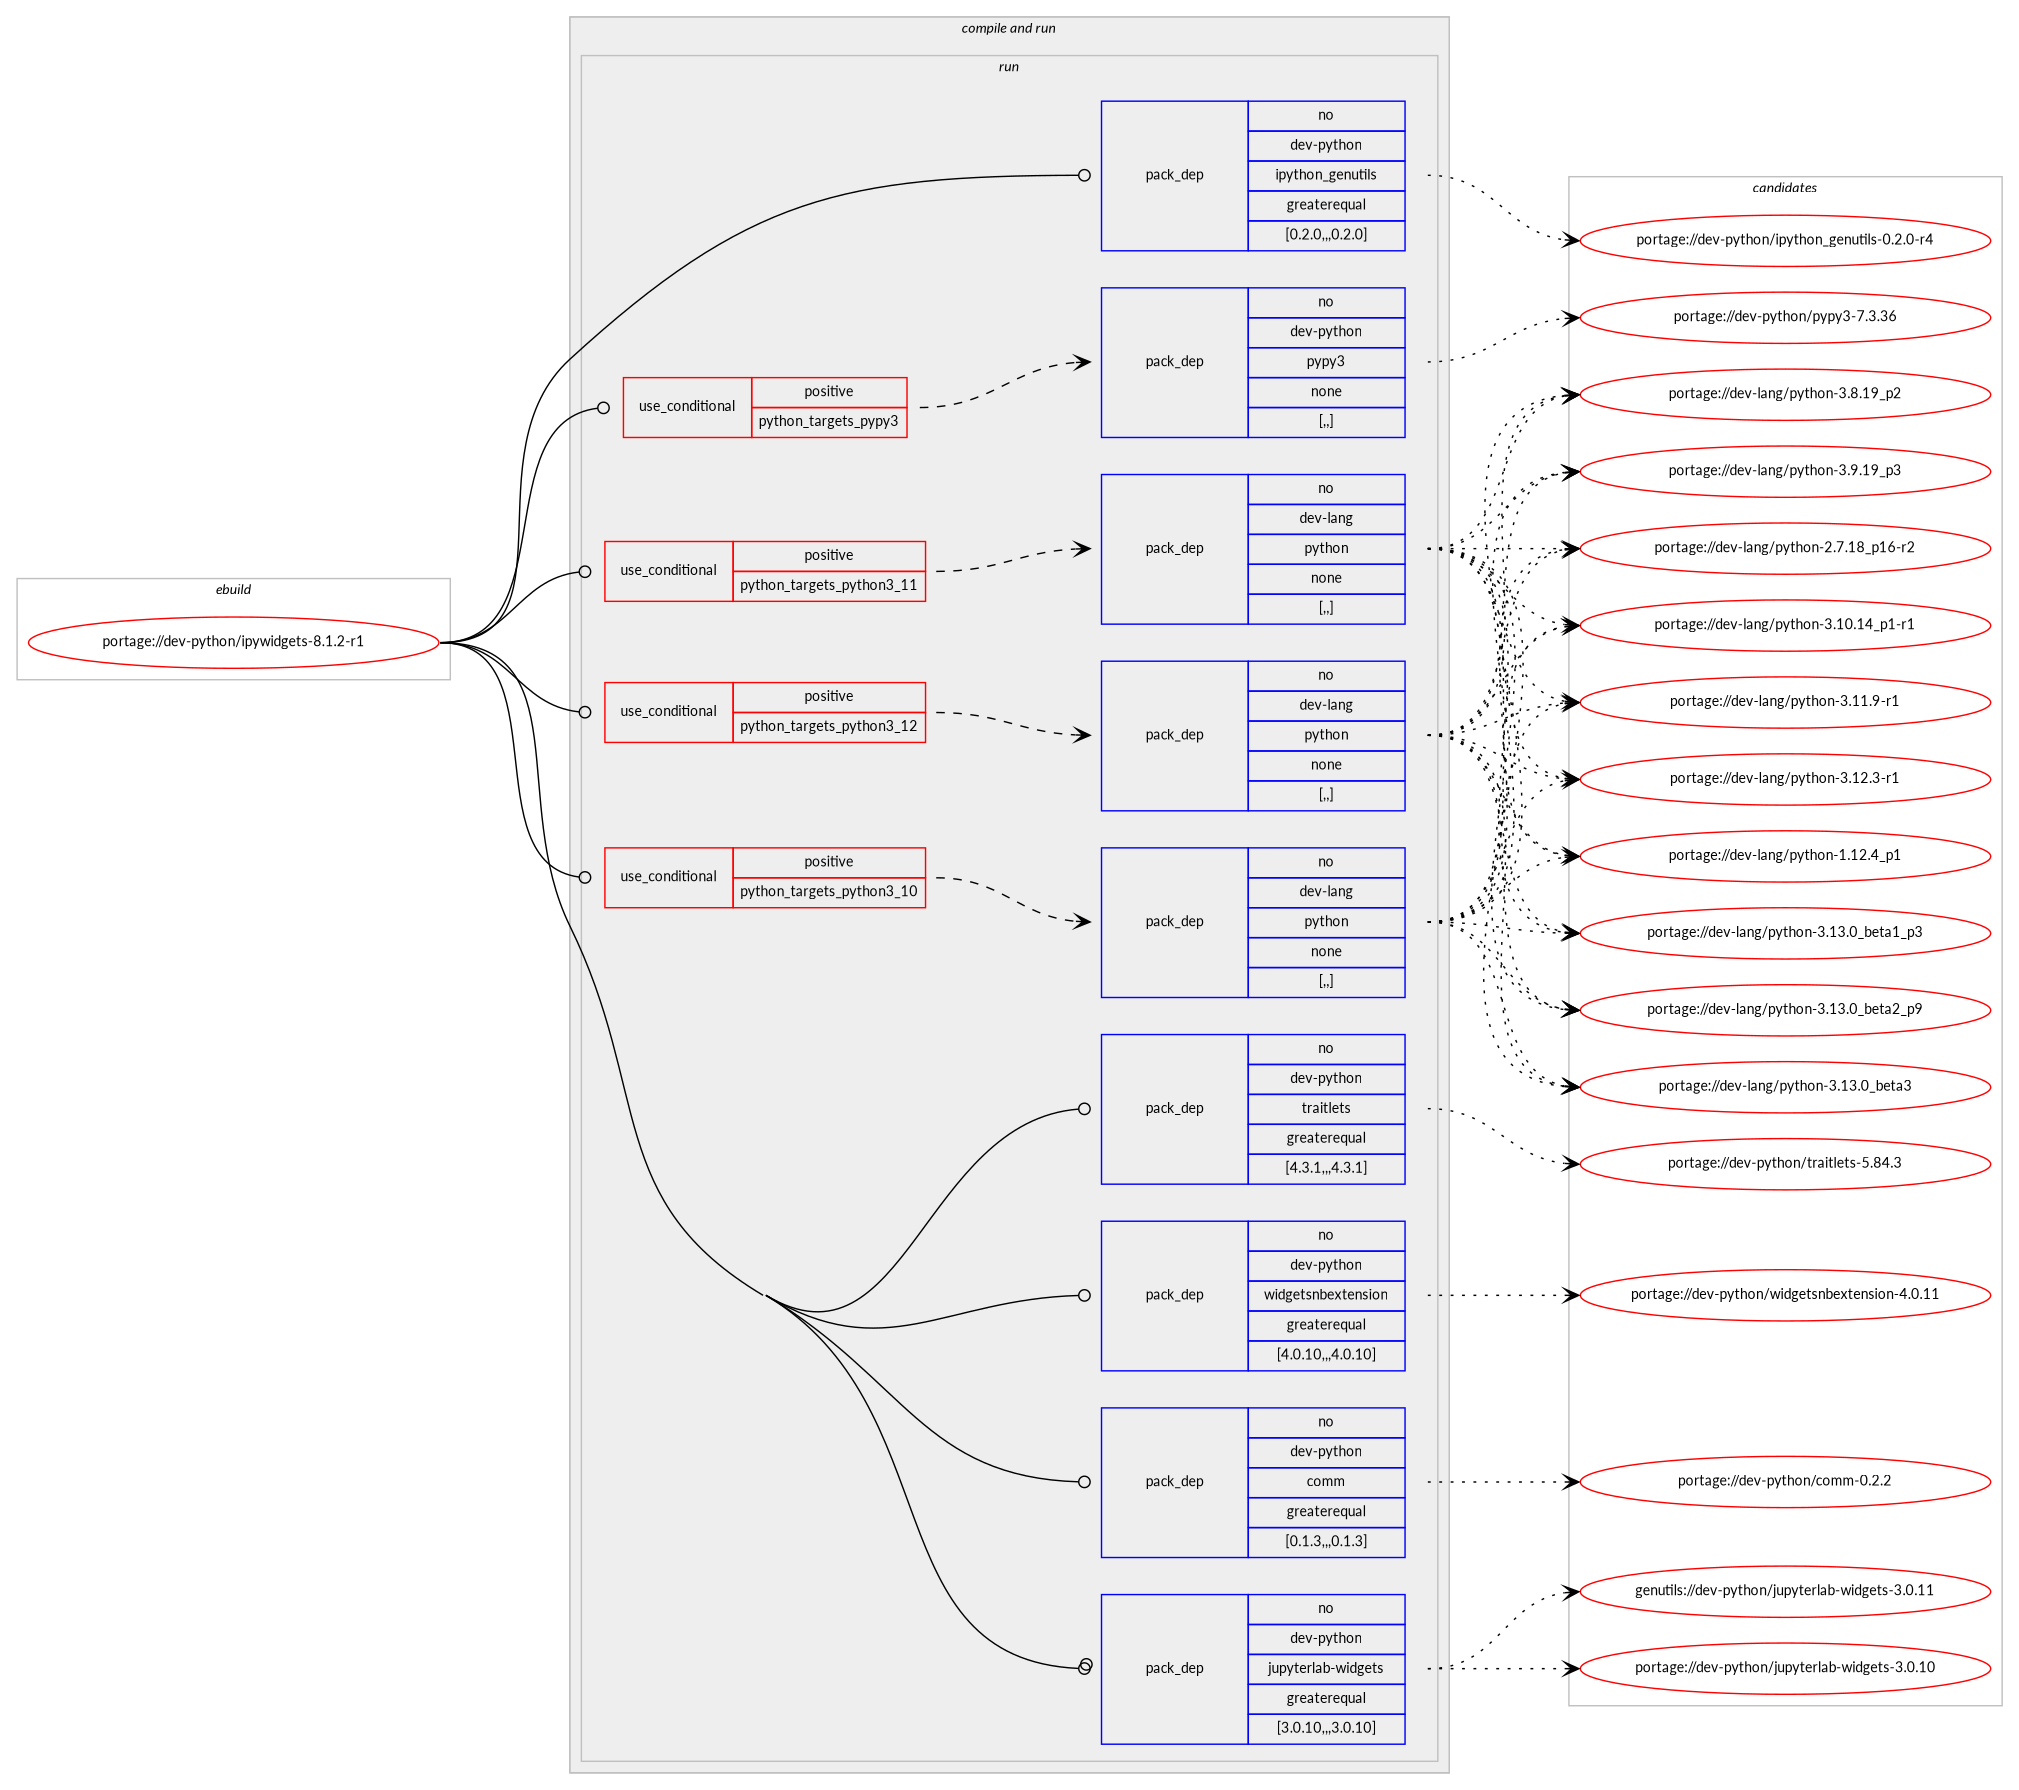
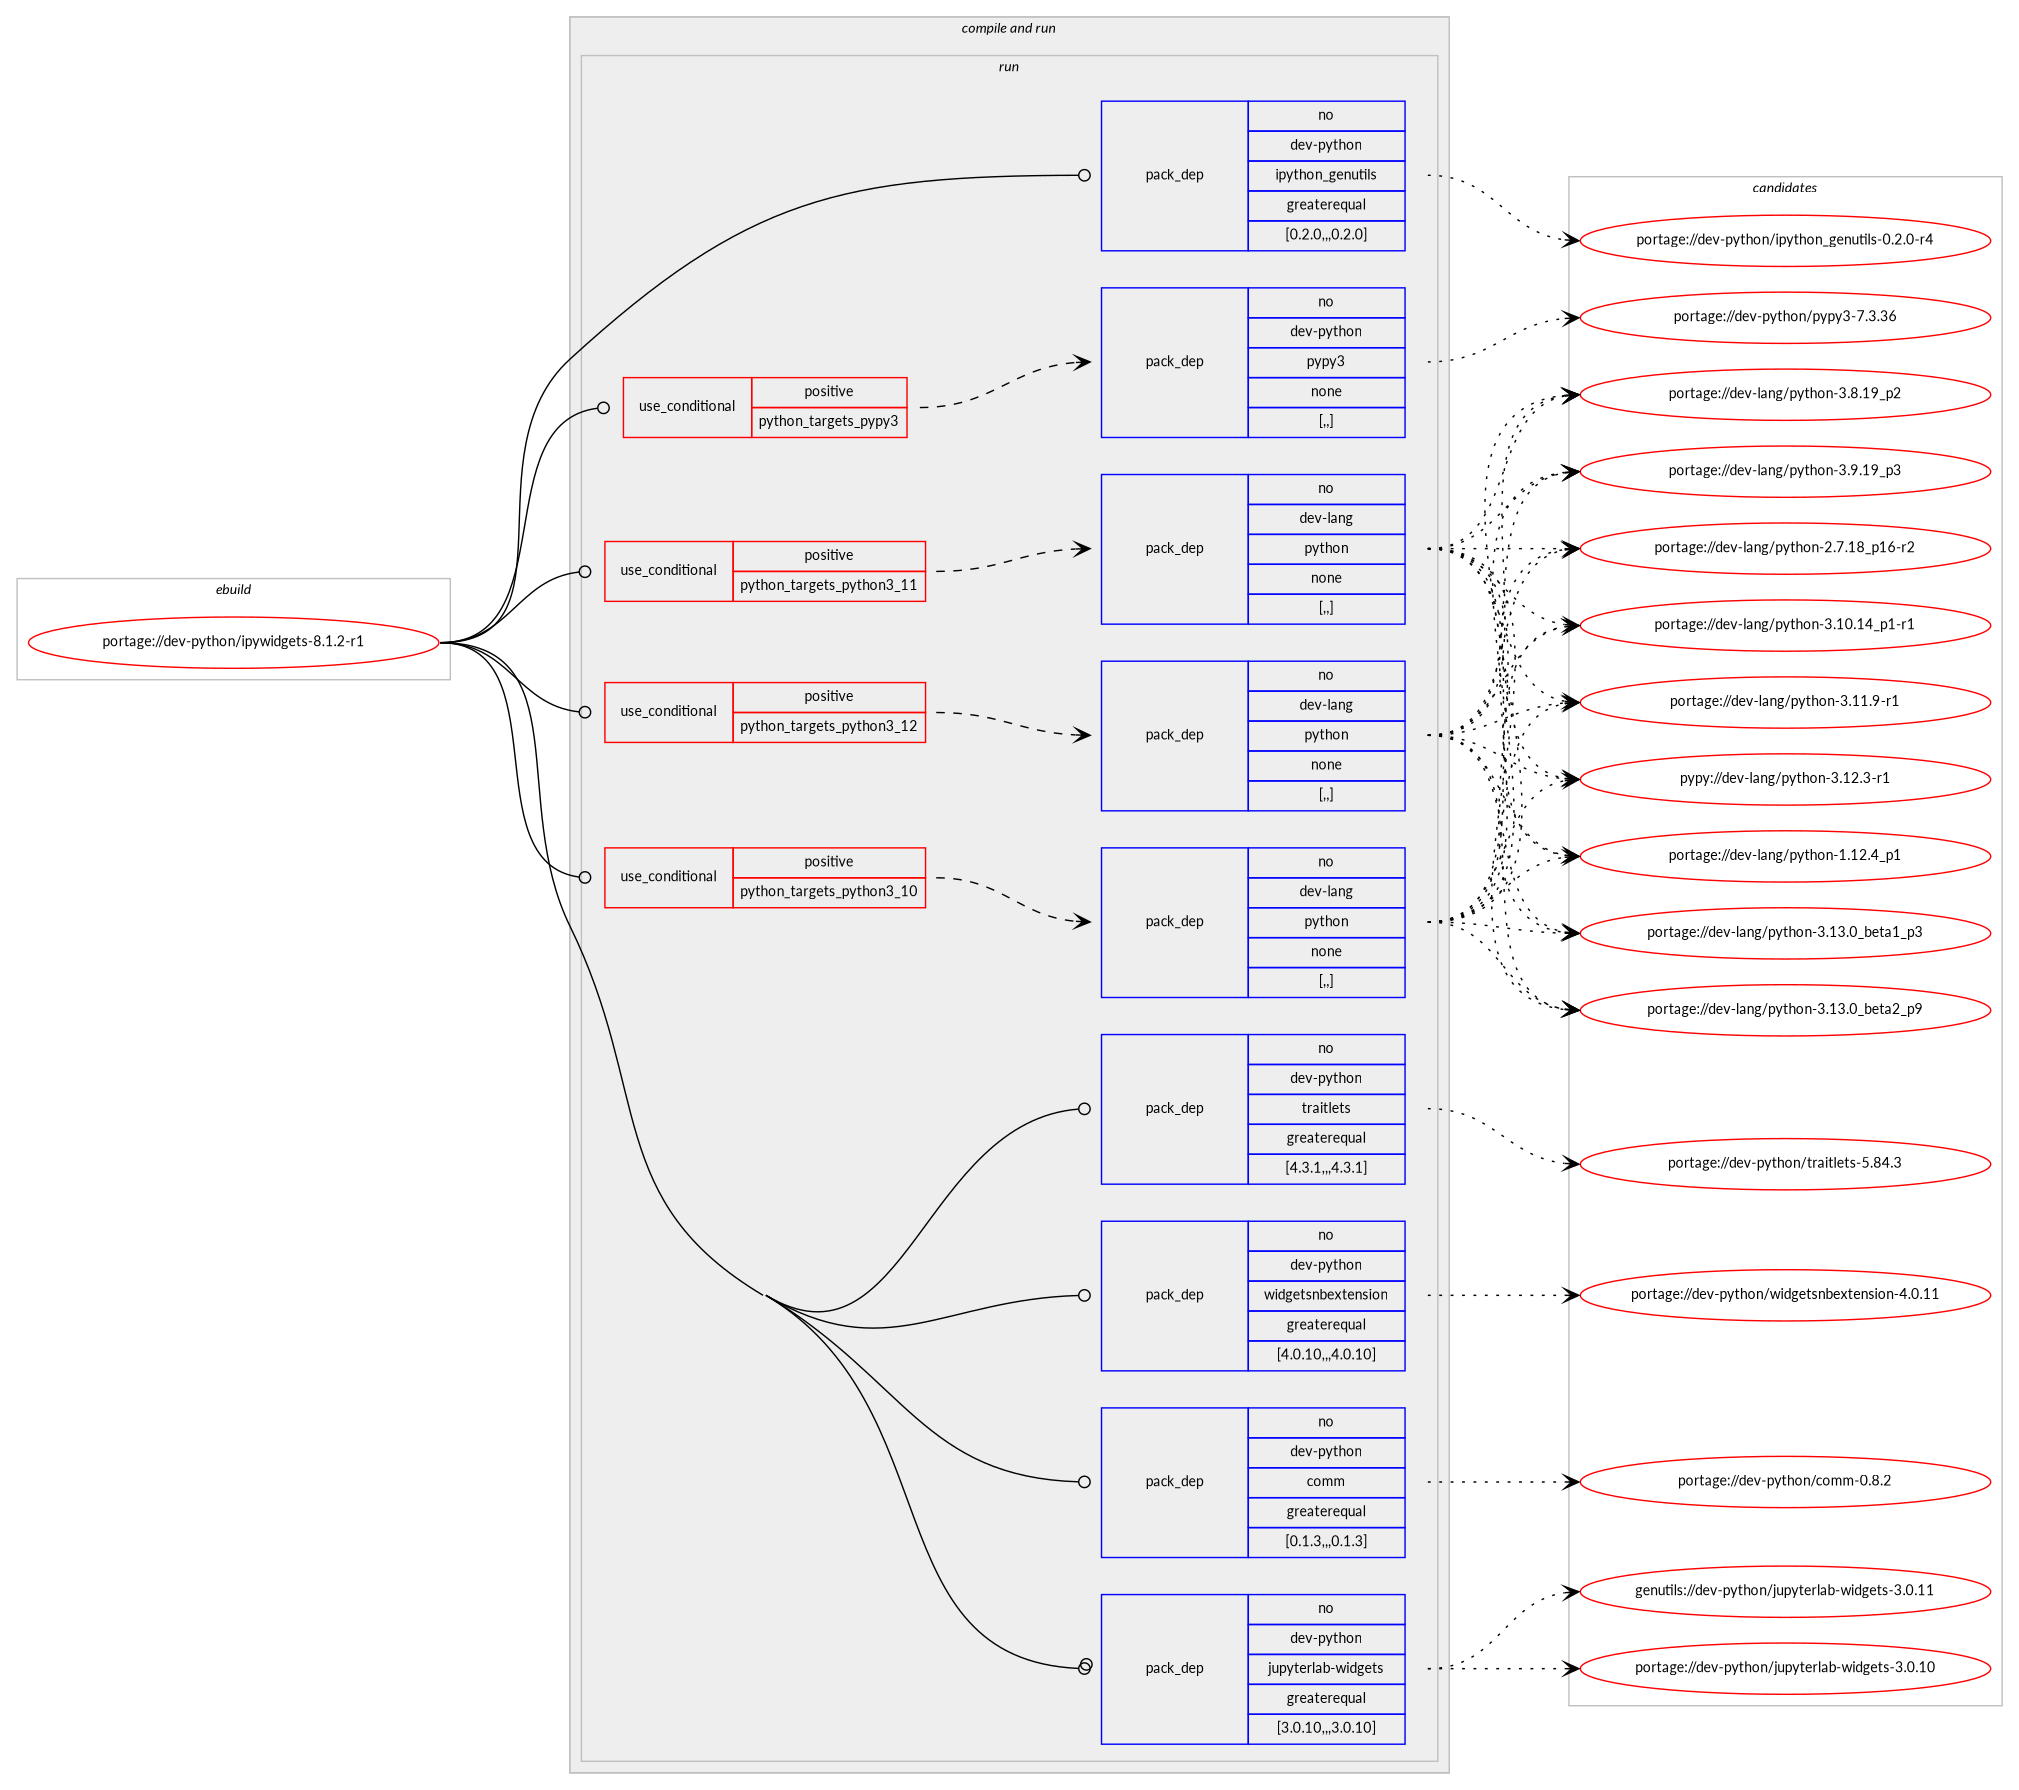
  digraph {
    compound=true
    concentrate=true
    fontname=Lato
    fontsize=10
    newrank=true
    rankdir=LR
    ranksep=1.5
    node [color=red fontname=Lato fontsize=10]
    edge [arrowhead=vee fontname=Lato headport=w style=dotted tailport=e weight=100]
    n1 [label="portage://dev-python/ipywidgets-8.1.2-r1" width=4]
    n2 [color=blue label=<<TABLE BORDER="0" CELLBORDER="1" CELLSPACING="0" CELLPADDING="4" WIDTH="220"><TR><TD ROWSPAN="6" CELLPADDING="30">pack_dep</TD></TR><TR><TD WIDTH="110">no</TD></TR><TR><TD>dev-python</TD></TR><TR><TD>ipython_genutils</TD></TR><TR><TD>greaterequal</TD></TR><TR><TD>[0.2.0,,,0.2.0]</TD></TR></TABLE>> shape=none]
    n3 [color=blue label=<<TABLE BORDER="0" CELLBORDER="1" CELLSPACING="0" CELLPADDING="4" WIDTH="220"><TR><TD ROWSPAN="6" CELLPADDING="30">pack_dep</TD></TR><TR><TD WIDTH="110">no</TD></TR><TR><TD>dev-python</TD></TR><TR><TD>pypy3</TD></TR><TR><TD>none</TD></TR><TR><TD>[,,]</TD></TR></TABLE>> shape=none]
    n4 [label=<<TABLE BORDER="0" CELLBORDER="1" CELLSPACING="0" CELLPADDING="4"><TR><TD ROWSPAN="3" CELLPADDING="10">use_conditional</TD></TR><TR><TD>positive</TD></TR><TR><TD>python_targets_pypy3</TD></TR></TABLE>> shape=none]
    n5 [color=blue label=<<TABLE BORDER="0" CELLBORDER="1" CELLSPACING="0" CELLPADDING="4" WIDTH="220"><TR><TD ROWSPAN="6" CELLPADDING="30">pack_dep</TD></TR><TR><TD WIDTH="110">no</TD></TR><TR><TD>dev-lang</TD></TR><TR><TD>python</TD></TR><TR><TD>none</TD></TR><TR><TD>[,,]</TD></TR></TABLE>> shape=none]
    n6 [label=<<TABLE BORDER="0" CELLBORDER="1" CELLSPACING="0" CELLPADDING="4"><TR><TD ROWSPAN="3" CELLPADDING="10">use_conditional</TD></TR><TR><TD>positive</TD></TR><TR><TD>python_targets_python3_10</TD></TR></TABLE>> shape=none]
    n7 [color=blue label=<<TABLE BORDER="0" CELLBORDER="1" CELLSPACING="0" CELLPADDING="4" WIDTH="220"><TR><TD ROWSPAN="6" CELLPADDING="30">pack_dep</TD></TR><TR><TD WIDTH="110">no</TD></TR><TR><TD>dev-lang</TD></TR><TR><TD>python</TD></TR><TR><TD>none</TD></TR><TR><TD>[,,]</TD></TR></TABLE>> shape=none]
    n8 [label=<<TABLE BORDER="0" CELLBORDER="1" CELLSPACING="0" CELLPADDING="4"><TR><TD ROWSPAN="3" CELLPADDING="10">use_conditional</TD></TR><TR><TD>positive</TD></TR><TR><TD>python_targets_python3_11</TD></TR></TABLE>> shape=none]
    n9 [color=blue label=<<TABLE BORDER="0" CELLBORDER="1" CELLSPACING="0" CELLPADDING="4" WIDTH="220"><TR><TD ROWSPAN="6" CELLPADDING="30">pack_dep</TD></TR><TR><TD WIDTH="110">no</TD></TR><TR><TD>dev-lang</TD></TR><TR><TD>python</TD></TR><TR><TD>none</TD></TR><TR><TD>[,,]</TD></TR></TABLE>> shape=none]
    n10 [label=<<TABLE BORDER="0" CELLBORDER="1" CELLSPACING="0" CELLPADDING="4"><TR><TD ROWSPAN="3" CELLPADDING="10">use_conditional</TD></TR><TR><TD>positive</TD></TR><TR><TD>python_targets_python3_12</TD></TR></TABLE>> shape=none]
    n11 [color=blue label=<<TABLE BORDER="0" CELLBORDER="1" CELLSPACING="0" CELLPADDING="4" WIDTH="220"><TR><TD ROWSPAN="6" CELLPADDING="30">pack_dep</TD></TR><TR><TD WIDTH="110">no</TD></TR><TR><TD>dev-python</TD></TR><TR><TD>comm</TD></TR><TR><TD>greaterequal</TD></TR><TR><TD>[0.1.3,,,0.1.3]</TD></TR></TABLE>> shape=none]
    n12 [color=blue label=<<TABLE BORDER="0" CELLBORDER="1" CELLSPACING="0" CELLPADDING="4" WIDTH="220"><TR><TD ROWSPAN="6" CELLPADDING="30">pack_dep</TD></TR><TR><TD WIDTH="110">no</TD></TR><TR><TD>dev-python</TD></TR><TR><TD>jupyterlab-widgets</TD></TR><TR><TD>greaterequal</TD></TR><TR><TD>[3.0.10,,,3.0.10]</TD></TR></TABLE>> shape=none]
    n13 [color=blue label=<<TABLE BORDER="0" CELLBORDER="1" CELLSPACING="0" CELLPADDING="4" WIDTH="220"><TR><TD ROWSPAN="6" CELLPADDING="30">pack_dep</TD></TR><TR><TD WIDTH="110">no</TD></TR><TR><TD>dev-python</TD></TR><TR><TD>traitlets</TD></TR><TR><TD>greaterequal</TD></TR><TR><TD>[4.3.1,,,4.3.1]</TD></TR></TABLE>> shape=none]
    n14 [color=blue label=<<TABLE BORDER="0" CELLBORDER="1" CELLSPACING="0" CELLPADDING="4" WIDTH="220"><TR><TD ROWSPAN="6" CELLPADDING="30">pack_dep</TD></TR><TR><TD WIDTH="110">no</TD></TR><TR><TD>dev-python</TD></TR><TR><TD>widgetsnbextension</TD></TR><TR><TD>greaterequal</TD></TR><TR><TD>[4.0.10,,,4.0.10]</TD></TR></TABLE>> shape=none]
    n15 [label="portage://dev-python/pypy3-7.3.36" width=4]
    n16 [label="portage://dev-lang/python-2.7.18_p16-r2" width=4]
    n17 [label="portage://dev-lang/python-3.10.14_p1-r1" width=4]
    n18 [label="portage://dev-lang/python-3.11.9-r1" width=4]
-   n19 [label="portage://dev-lang/python-3.12.3-r1" width=4]
+   n19 [label="pypy://dev-lang/python-3.12.3-r1" width=4]
    n20 [label="portage://dev-lang/python-1.12.4_p1" width=4]
    n21 [label="portage://dev-lang/python-3.13.0_beta1_p3" width=4]
    n22 [label="portage://dev-lang/python-3.13.0_beta2_p9" width=4]
-   n23 [label="portage://dev-lang/python-3.13.0_beta3" width=4]
    n24 [label="portage://dev-lang/python-3.8.19_p2" width=4]
    n25 [label="portage://dev-lang/python-3.9.19_p3" width=4]
-   n26 [label="portage://dev-python/comm-0.2.2" width=4]
+   n26 [label="portage://dev-python/comm-0.8.2" width=4]
    n27 [label="portage://dev-python/ipython_genutils-0.2.0-r4" width=4]
    n28 [label="portage://dev-python/jupyterlab-widgets-3.0.10" width=4]
    n29 [label="genutils://dev-python/jupyterlab-widgets-3.0.11" width=4]
    n30 [label="portage://dev-python/traitlets-5.84.3" width=4]
    n31 [label="portage://dev-python/widgetsnbextension-4.0.11" width=4]
    subgraph cluster_1 {
      color=gray
      label=<<i>ebuild</i>>
      n1
    }
    subgraph cluster_2 {
      color=gray
      label=<<i>dependencies</i>>
      subgraph cluster_3 {
        color=gray
        fillcolor="#eeeeee"
        label=<<i>compile</i>>
        style=filled
      }
      subgraph cluster_4 {
        color=gray
        fillcolor="#eeeeee"
        label=<<i>compile and run</i>>
        style=filled
      }
      subgraph cluster_5 {
        color=gray
        fillcolor="#eeeeee"
        label=<<i>run</i>>
        style=filled
        subgraph sub_6 {
          color=gray
          fillcolor="#eeeeee"
          label=<<i>run</i>>
          style=filled
          n2
        }
        subgraph sub_7 {
          color=gray
          fillcolor="#eeeeee"
          label=<<i>run</i>>
          style=filled
          n4
          subgraph sub_8 {
            color=gray
            fillcolor="#eeeeee"
            label=<<i>run</i>>
            style=filled
            n3
          }
        }
        subgraph sub_9 {
          color=gray
          fillcolor="#eeeeee"
          label=<<i>run</i>>
          style=filled
          n6
          subgraph sub_10 {
            color=gray
            fillcolor="#eeeeee"
            label=<<i>run</i>>
            style=filled
            n5
          }
        }
        subgraph sub_11 {
          color=gray
          fillcolor="#eeeeee"
          label=<<i>run</i>>
          style=filled
          n8
          subgraph sub_12 {
            color=gray
            fillcolor="#eeeeee"
            label=<<i>run</i>>
            style=filled
            n7
          }
        }
        subgraph sub_13 {
          color=gray
          fillcolor="#eeeeee"
          label=<<i>run</i>>
          style=filled
          n10
          subgraph sub_14 {
            color=gray
            fillcolor="#eeeeee"
            label=<<i>run</i>>
            style=filled
            n9
          }
        }
        subgraph sub_15 {
          color=gray
          fillcolor="#eeeeee"
          label=<<i>run</i>>
          style=filled
          n11
        }
        subgraph sub_16 {
          color=gray
          fillcolor="#eeeeee"
          label=<<i>run</i>>
          style=filled
          n12
        }
        subgraph sub_17 {
          color=gray
          fillcolor="#eeeeee"
          label=<<i>run</i>>
          style=filled
          n13
        }
        subgraph sub_18 {
          color=gray
          fillcolor="#eeeeee"
          label=<<i>run</i>>
          style=filled
          n14
        }
      }
    }
    subgraph cluster_19 {
      color=gray
      label=<<i>candidates</i>>
      rank=same
      subgraph sub_20 {
        color=black
        label=<<i>candidates</i>>
        nodesep=1
        rank=same
        n15
      }
      subgraph sub_21 {
        color=black
        label=<<i>candidates</i>>
        nodesep=1
        rank=same
        n16
        n17
        n18
        n19
        n20
        n21
        n22
-       n23
        n24
        n25
      }
      subgraph sub_22 {
        color=black
        label=<<i>candidates</i>>
        nodesep=1
        rank=same
        n16
        n17
        n18
        n19
        n20
        n21
        n22
-       n23
        n24
        n25
      }
      subgraph sub_23 {
        color=black
        label=<<i>candidates</i>>
        nodesep=1
        rank=same
        n16
        n17
        n18
        n19
        n20
        n21
        n22
-       n23
        n24
        n25
      }
      subgraph sub_24 {
        color=black
        label=<<i>candidates</i>>
        nodesep=1
        rank=same
        n26
      }
      subgraph sub_25 {
        color=black
        label=<<i>candidates</i>>
        nodesep=1
        rank=same
        n27
      }
      subgraph sub_26 {
        color=black
        label=<<i>candidates</i>>
        nodesep=1
        rank=same
        n28
        n29
      }
      subgraph sub_27 {
        color=black
        label=<<i>candidates</i>>
        nodesep=1
        rank=same
        n30
      }
      subgraph sub_28 {
        color=black
        label=<<i>candidates</i>>
        nodesep=1
        rank=same
        n31
      }
    }
    n1 -> n2 [arrowhead=odot style=solid weight=20]
    n1 -> n4 [arrowhead=odot style=solid weight=20]
    n1 -> n6 [arrowhead=odot style=solid weight=20]
    n1 -> n8 [arrowhead=odot style=solid weight=20]
    n1 -> n10 [arrowhead=odot style=solid weight=20]
    n1 -> n11 [arrowhead=odot style=solid weight=20]
    n1 -> n12 [arrowhead=odot style=solid weight=20]
    n1 -> n13 [arrowhead=odot style=solid weight=20]
    n1 -> n14 [arrowhead=odot style=solid weight=20]
    n2 -> n27
    n3 -> n15
    n4 -> n3 [style=dashed weight=20]
    n5 -> n16
    n5 -> n17
    n5 -> n18
    n5 -> n19
    n5 -> n20
    n5 -> n21
    n5 -> n22
-   n5 -> n23
    n5 -> n24
    n5 -> n25
    n6 -> n5 [style=dashed weight=20]
    n7 -> n16
    n7 -> n17
    n7 -> n18
    n7 -> n19
    n7 -> n20
    n7 -> n21
    n7 -> n22
-   n7 -> n23
    n7 -> n24
    n7 -> n25
    n8 -> n7 [style=dashed weight=20]
    n9 -> n16
    n9 -> n17
    n9 -> n18
    n9 -> n19
    n9 -> n20
    n9 -> n21
    n9 -> n22
-   n9 -> n23
    n9 -> n24
    n9 -> n25
    n10 -> n9 [style=dashed weight=20]
    n11 -> n26
    n12 -> n28
    n12 -> n29
    n13 -> n30
    n14 -> n31
  }
